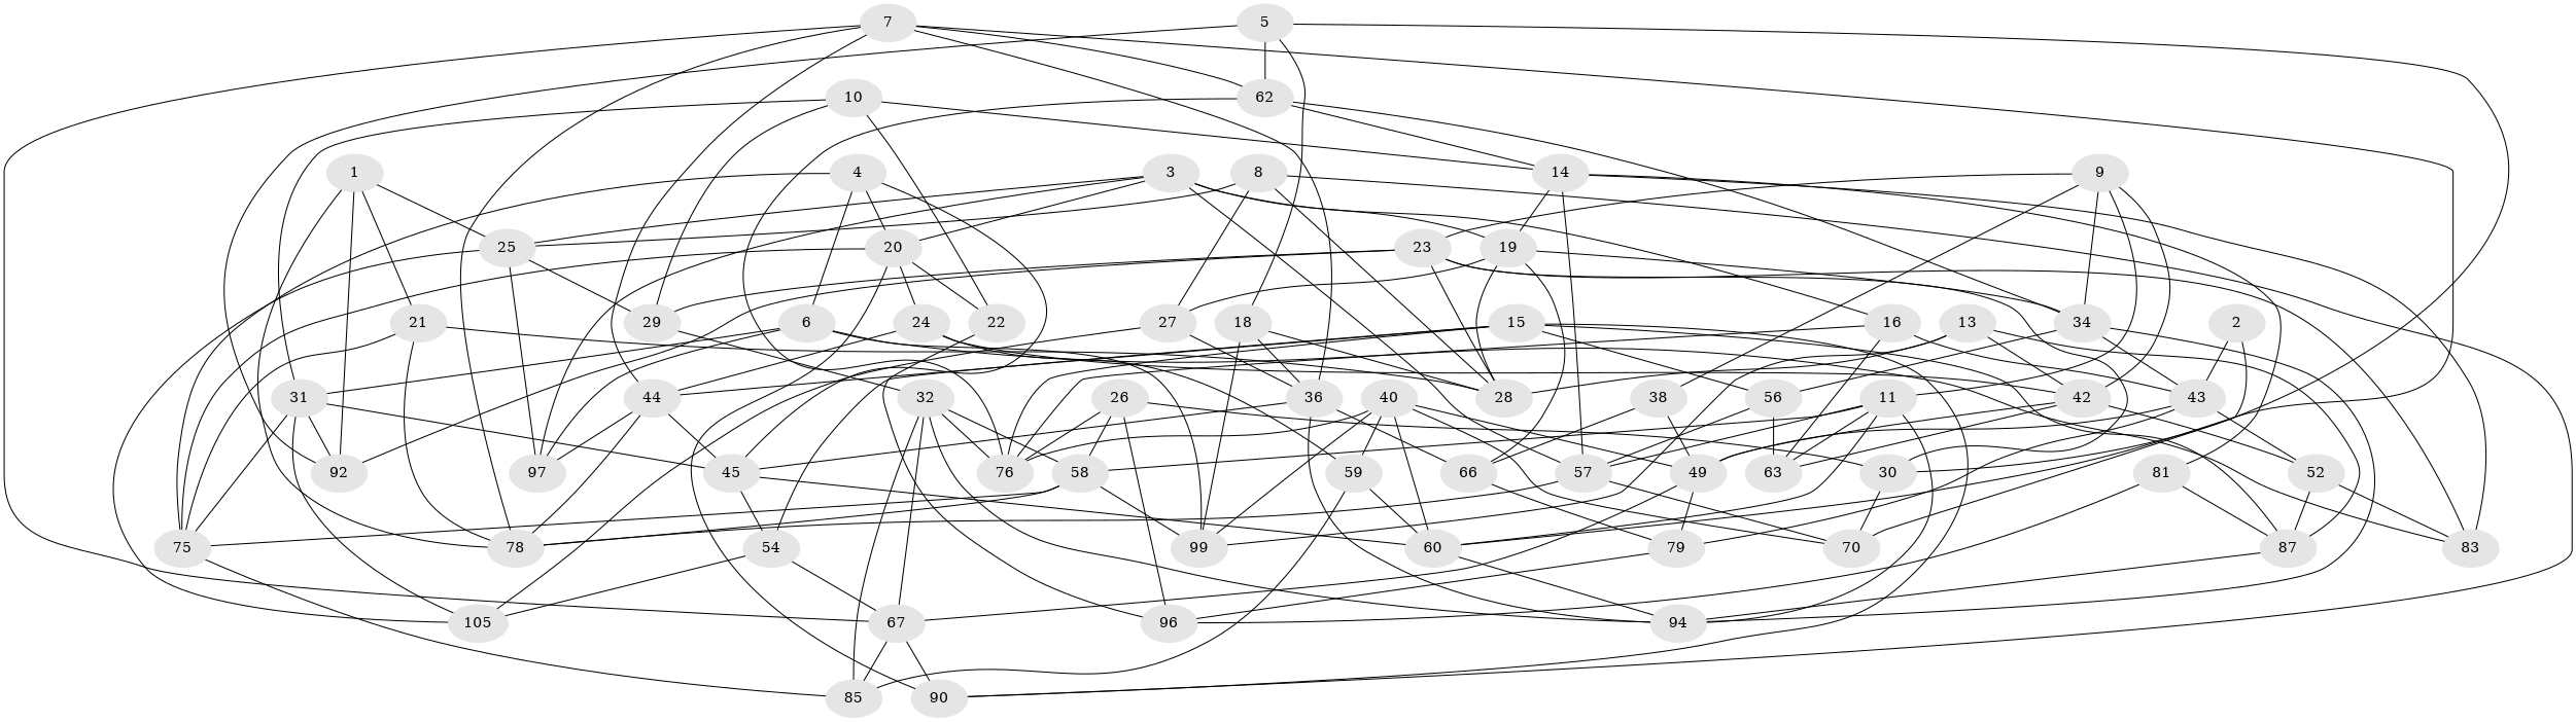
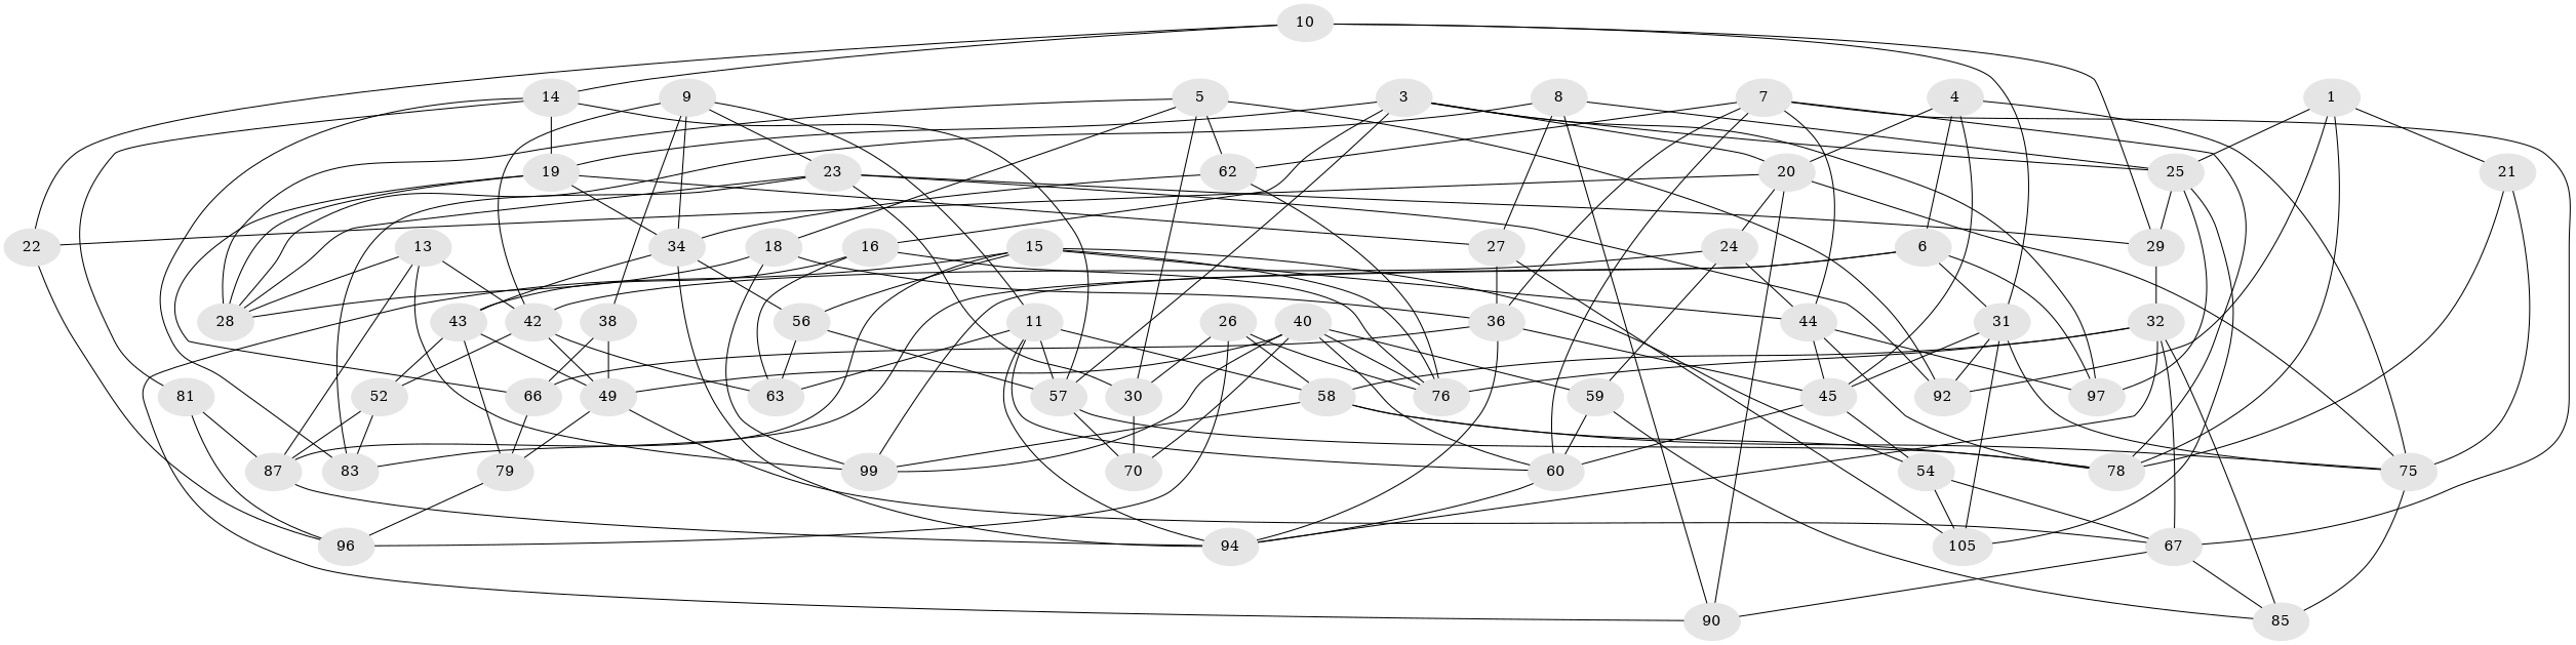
  graph {
    node [color=gray90 style=filled]
    21 [super="+39"]
    78 [super="+88"]
    75 [super="+77"]
    1
    25 [super="+46"]
    92
    97
    29
    105
    6 [super="+82"]
    31 [super="+68"]
    83
    n13 [label=99 super="+101"]
    43 [super="+86"]
-   2
    70
    49 [super="+55"]
    52
    79
    3 [super="+62"]
    16
    19 [super="+41"]
    20 [super="+50"]
    57 [super="+74"]
    63
    76 [super="+100"]
    28 [super="+35"]
    27
    34 [super="+103"]
    66
    90
    22 [super="+37"]
    24
    4
    45 [super="+72"]
    60 [super="+84"]
    54
    85
    5 [super="+69"]
    n40 [label=62 super="+104"]
    18
    30
    14 [super="+102"]
    36 [super="+51"]
    7 [super="+93"]
    44 [super="+71"]
    67 [super="+73"]
    94 [super="+99"]
    8
    9 [super="+91"]
    11 [super="+53"]
    23 [super="+80"]
    38
    42 [super="+61"]
    58 [super="+95"]
    56
    81
    10
    96
    32 [super="+65"]
    13 [super="+64"]
    87 [super="+89"]
    15 [super="+47"]
    59
    26
    40 [super="+48"]
    21 -- 78
    21 -- 75
    75 -- 85
    1 -- 21
    1 -- 78
    1 -- 25
    1 -- 92
    25 -- 97
    25 -- 29
    25 -- 105
    29 -- 32
    6 -- 97
    6 -- 31
    6 -- 83
    6 -- n13
    31 -- 75
    31 -- 92
    31 -- 105
    31 -- 45
    43 -- 49
    43 -- 52
    43 -- 79
-   2 -- 43
-   2 -- 70
    49 -- 79
    49 -- 67
    52 -- 83
    52 -- 87
    79 -- 96
    3 -- 25
    3 -- 97
    3 -- 16
    3 -- 19
    3 -- 20
    3 -- 57
    16 -- 43
    16 -- 63
    16 -- 76
    19 -- 28
    19 -- 27
    19 -- 34
    19 -- 66
    20 -- 75
    20 -- 90
    20 -- 22
    20 -- 24
    57 -- 78
    57 -- 70
    27 -- 105
    27 -- 36
    34 -- 43
    34 -- 94
    34 -- 56
    66 -- 79
    22 -- 96
    24 -- 44
    24 -- 42
    24 -- 59
    4 -- 75
    4 -- 6
    4 -- 20
    4 -- 45
    45 -- 60
    45 -- 54
    60 -- 94
    54 -- 105
    54 -- 67
    5 -- 92
-   21 -- 28
+   5 -- 28
    5 -- n40 [weight=2]
    5 -- 18
    5 -- 30
    n40 -- 76
    n40 -- 34
-   n40 -- 14
    18 -- n13
    18 -- 28
    18 -- 36
    30 -- 70
    14 -- 83
    14 -- 19
    14 -- 57
    14 -- 81
    36 -- 66
    36 -- 45
    36 -- 94
    7 -- 78
    7 -- 60
    7 -- n40
    7 -- 36
    7 -- 44
    7 -- 67
    44 -- 78
    44 -- 97
    44 -- 45
    67 -- 90
    67 -- 85
    8 -- 25
    8 -- 28
    8 -- 27
    8 -- 90
    9 -- 34
    9 -- 11
    9 -- 23
    9 -- 38
    9 -- 42
    11 -- 57
    11 -- 63
    11 -- 60
    11 -- 94
    11 -- 58
    23 -- 92
    23 -- 29
    23 -- 83
    23 -- 28
    23 -- 30
    38 -- 49
    38 -- 66
    42 -- 49
    42 -- 52
    42 -- 63
    58 -- 78
    58 -- 75
    58 -- n13
    56 -- 57
    56 -- 63
    81 -- 96
    81 -- 87
    10 -- 29
    10 -- 31
    10 -- 22
    10 -- 14
    32 -- 76
    32 -- 85
    32 -- 67
    32 -- 94
    32 -- 58
    13 -- n13 [weight=2]
    13 -- 28
    13 -- 42
    13 -- 87 [weight=2]
    87 -- 94
    15 -- 76
    15 -- 90
    15 -- 54
    15 -- 44
    15 -- 56
    15 -- 87
    59 -- 60
    59 -- 85
    26 -- 76
    26 -- 30
    26 -- 58
    26 -- 96
    40 -- n13
    40 -- 70
    40 -- 49
    40 -- 76
    40 -- 60
    40 -- 59
  }
